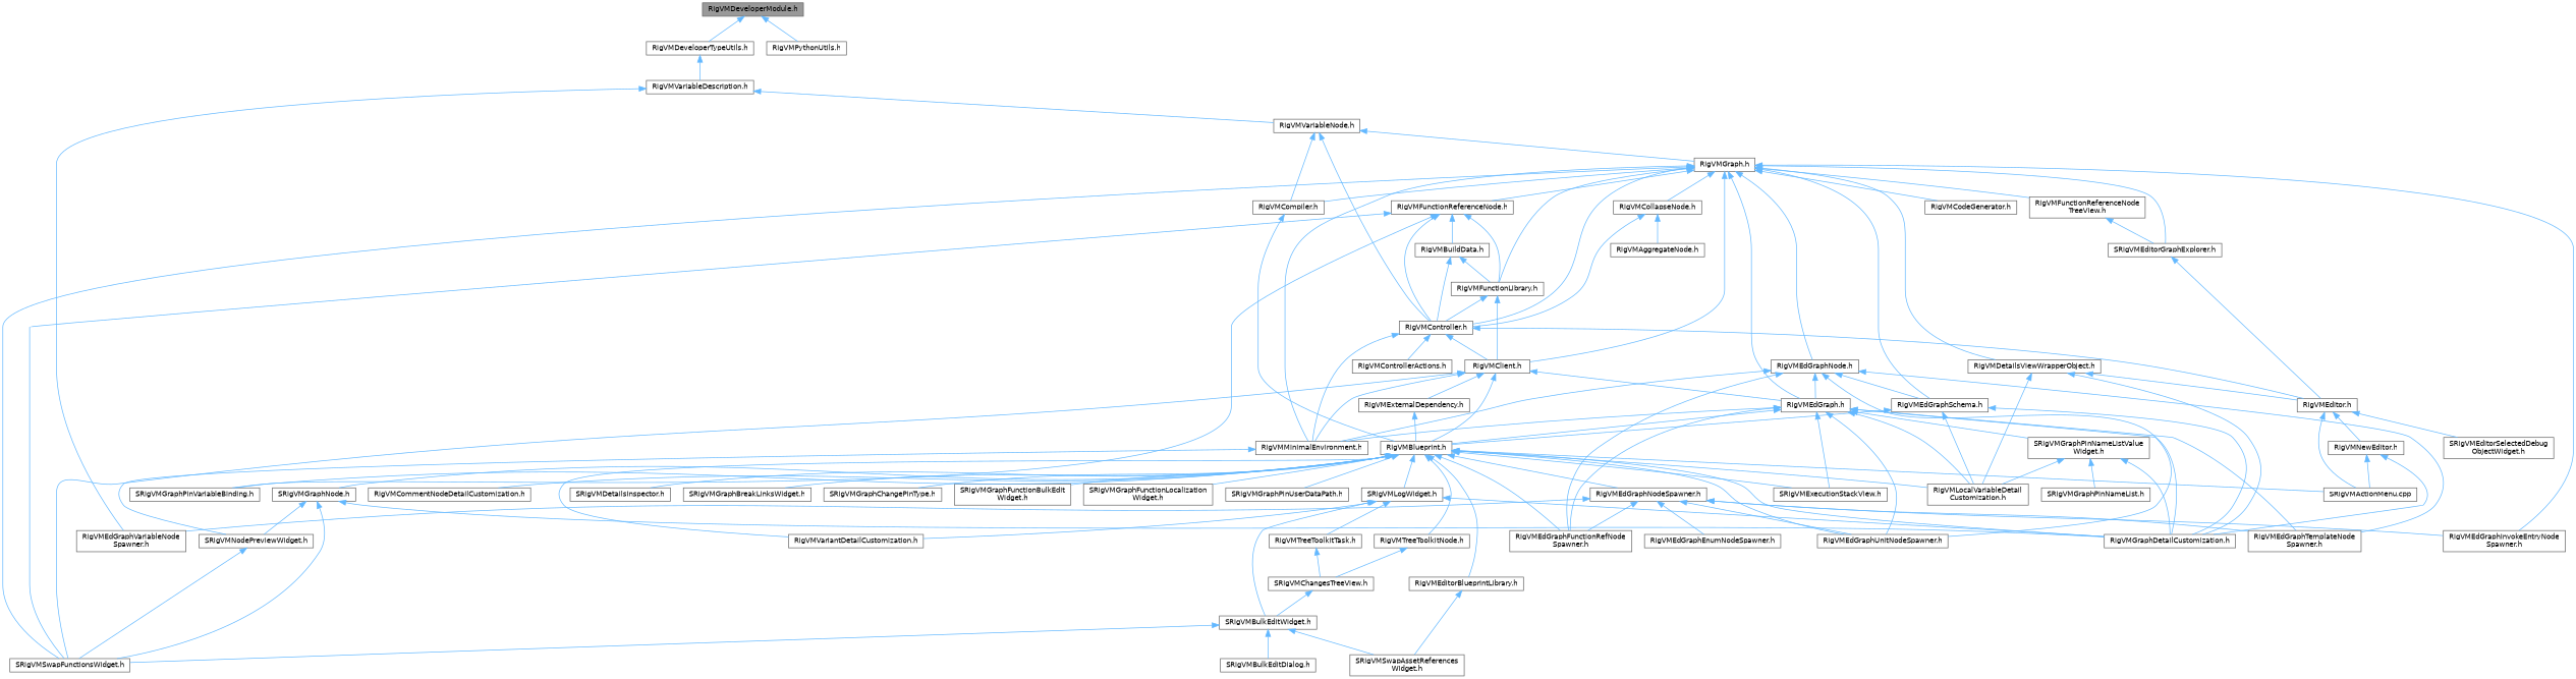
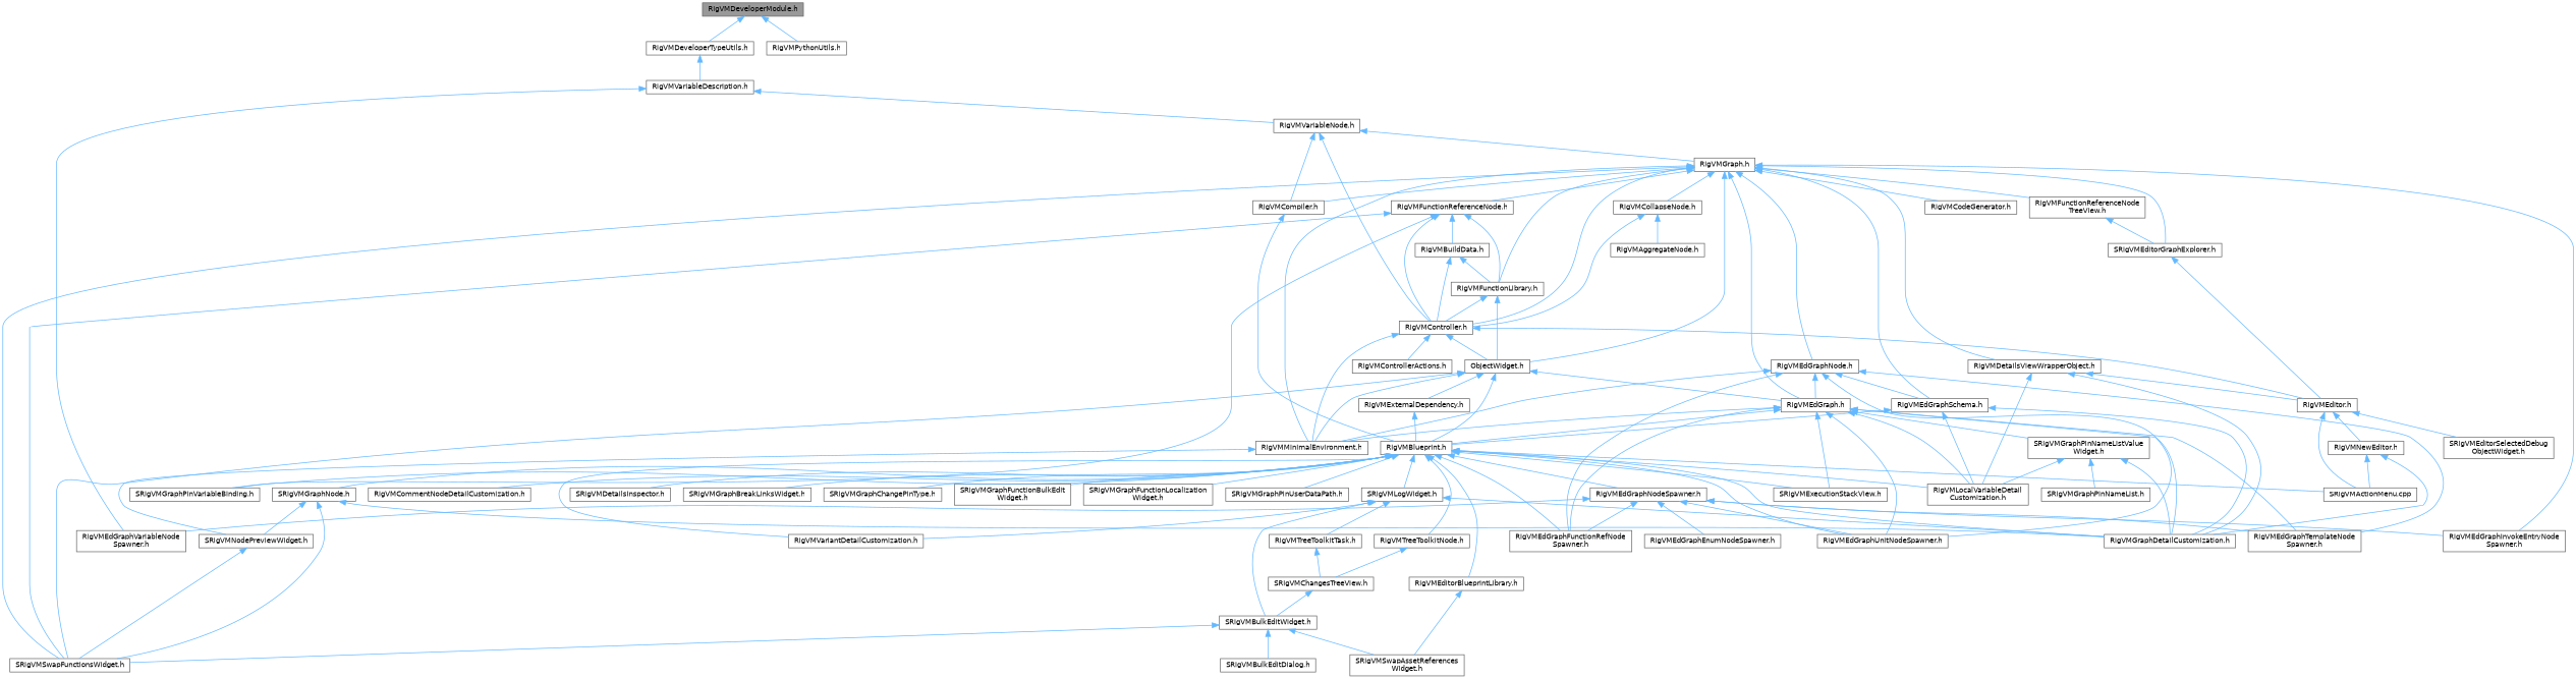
  digraph {
    node [color=grey40 fillcolor=white fontname=Helvetica fontsize=10 shape=box style=filled]
    edge [color=steelblue1 dir=back fontname=Helvetica fontsize=10 labelfontname=Helvetica labelfontsize=10 style=solid]
    n1 [color=gray40 fillcolor=grey60 fontcolor=black height=0.2 label="RigVMDeveloperModule.h" width=0.4]
    n2 [height=0.2 label="RigVMDeveloperTypeUtils.h" width=0.4]
    n3 [height=0.2 label="RigVMPythonUtils.h" width=0.4]
    n4 [height=0.2 label="RigVMVariableDescription.h" width=0.4]
    n5 [height=0.2 label="RigVMEdGraphVariableNode\lSpawner.h" width=0.4]
    n6 [height=0.2 label="RigVMVariableNode.h" width=0.4]
    n7 [height=0.2 label="RigVMCompiler.h" width=0.4]
    n8 [height=0.2 label="RigVMController.h" width=0.4]
    n9 [height=0.2 label="RigVMGraph.h" width=0.4]
    n10 [height=0.2 label="RigVMBlueprint.h" width=0.4]
-   n11 [height=0.2 label="RigVMClient.h" width=0.4]
+   n11 [height=0.2 label="ObjectWidget.h" width=0.4]
    n12 [height=0.2 label="RigVMMinimalEnvironment.h" width=0.4]
    n13 [height=0.2 label="RigVMControllerActions.h" width=0.4]
    n14 [height=0.2 label="RigVMEditor.h" width=0.4]
    n15 [height=0.2 label="RigVMEdGraphInvokeEntryNode\lSpawner.h" width=0.4]
    n16 [height=0.2 label="SRigVMSwapFunctionsWidget.h" width=0.4]
    n17 [height=0.2 label="RigVMEdGraph.h" width=0.4]
    n18 [height=0.2 label="RigVMCodeGenerator.h" width=0.4]
    n19 [height=0.2 label="RigVMCollapseNode.h" width=0.4]
    n20 [height=0.2 label="RigVMDetailsViewWrapperObject.h" width=0.4]
    n21 [height=0.2 label="RigVMEdGraphNode.h" width=0.4]
    n22 [height=0.2 label="RigVMEdGraphSchema.h" width=0.4]
    n23 [height=0.2 label="RigVMFunctionLibrary.h" width=0.4]
    n24 [height=0.2 label="RigVMFunctionReferenceNode.h" width=0.4]
    n25 [height=0.2 label="SRigVMEditorGraphExplorer.h" width=0.4]
    n26 [height=0.2 label="RigVMFunctionReferenceNode\lTreeView.h" width=0.4]
    n27 [height=0.2 label="RigVMCommentNodeDetailCustomization.h" width=0.4]
    n28 [height=0.2 label="RigVMEdGraphFunctionRefNode\lSpawner.h" width=0.4]
    n29 [height=0.2 label="RigVMEdGraphNodeSpawner.h" width=0.4]
    n30 [height=0.2 label="RigVMEdGraphUnitNodeSpawner.h" width=0.4]
    n31 [height=0.2 label="RigVMEditorBlueprintLibrary.h" width=0.4]
    n32 [height=0.2 label="RigVMGraphDetailCustomization.h" width=0.4]
    n33 [height=0.2 label="RigVMLocalVariableDetail\lCustomization.h" width=0.4]
    n34 [height=0.2 label="RigVMTreeToolkitNode.h" width=0.4]
    n35 [height=0.2 label="RigVMVariantDetailCustomization.h" width=0.4]
    n36 [height=0.2 label="SRigVMActionMenu.cpp" width=0.4]
    n37 [height=0.2 label="SRigVMDetailsInspector.h" width=0.4]
    n38 [height=0.2 label="SRigVMExecutionStackView.h" width=0.4]
    n39 [height=0.2 label="SRigVMGraphBreakLinksWidget.h" width=0.4]
    n40 [height=0.2 label="SRigVMGraphChangePinType.h" width=0.4]
    n41 [height=0.2 label="SRigVMGraphFunctionBulkEdit\lWidget.h" width=0.4]
    n42 [height=0.2 label="SRigVMGraphFunctionLocalization\lWidget.h" width=0.4]
    n43 [height=0.2 label="SRigVMGraphNode.h" width=0.4]
    n44 [height=0.2 label="SRigVMGraphPinUserDataPath.h" width=0.4]
    n45 [height=0.2 label="SRigVMGraphPinVariableBinding.h" width=0.4]
    n46 [height=0.2 label="SRigVMLogWidget.h" width=0.4]
    n47 [height=0.2 label="RigVMEdGraphEnumNodeSpawner.h" width=0.4]
    n48 [height=0.2 label="RigVMEdGraphTemplateNode\lSpawner.h" width=0.4]
    n49 [height=0.2 label="SRigVMSwapAssetReferences\lWidget.h" width=0.4]
    n50 [height=0.2 label="SRigVMChangesTreeView.h" width=0.4]
    n51 [height=0.2 label="SRigVMNodePreviewWidget.h" width=0.4]
    n52 [height=0.2 label="SRigVMBulkEditWidget.h" width=0.4]
    n53 [height=0.2 label="RigVMTreeToolkitTask.h" width=0.4]
    n54 [height=0.2 label="SRigVMBulkEditDialog.h" width=0.4]
    n55 [height=0.2 label="RigVMExternalDependency.h" width=0.4]
    n56 [height=0.2 label="RigVMNewEditor.h" width=0.4]
    n57 [height=0.2 label="SRigVMEditorSelectedDebug\lObjectWidget.h" width=0.4]
    n58 [height=0.2 label="SRigVMGraphPinNameListValue\lWidget.h" width=0.4]
    n59 [height=0.2 label="SRigVMGraphPinNameList.h" width=0.4]
    n60 [height=0.2 label="RigVMAggregateNode.h" width=0.4]
    n61 [height=0.2 label="RigVMBuildData.h" width=0.4]
    n1 -> n2
    n1 -> n3
    n2 -> n4
    n4 -> n5
    n4 -> n6
    n6 -> n7
    n6 -> n8
    n6 -> n9
    n7 -> n10
    n8 -> n11
    n8 -> n12
    n8 -> n13
    n8 -> n14
    n9 -> n7
    n9 -> n8
    n9 -> n11
    n9 -> n12
    n9 -> n15
    n9 -> n16
    n9 -> n17
    n9 -> n18
    n9 -> n19
    n9 -> n20
    n9 -> n21
    n9 -> n22
    n9 -> n23
    n9 -> n24
    n9 -> n25
    n9 -> n26
    n10 -> n27
    n10 -> n28
    n10 -> n29
    n10 -> n30
    n10 -> n31
    n10 -> n32
    n10 -> n33
    n10 -> n34
    n10 -> n35
    n10 -> n36
    n10 -> n37
    n10 -> n38
    n10 -> n39
    n10 -> n40
    n10 -> n41
    n10 -> n42
    n10 -> n43
    n10 -> n44
    n10 -> n45
    n10 -> n46
    n11 -> n10
    n11 -> n12
    n11 -> n16
    n11 -> n17
    n11 -> n55
    n12 -> n51
    n14 -> n36
    n14 -> n56
    n14 -> n57
    n17 -> n10
    n17 -> n12
    n17 -> n28
    n17 -> n30
    n17 -> n32
    n17 -> n33
    n17 -> n38
    n17 -> n48
    n17 -> n58
    n19 -> n8
    n19 -> n60
    n20 -> n14
    n20 -> n32
    n20 -> n33
    n21 -> n12
    n21 -> n17
    n21 -> n22
    n21 -> n28
    n21 -> n30
    n21 -> n48
    n22 -> n10
    n22 -> n32
    n22 -> n33
    n23 -> n8
    n23 -> n11
    n24 -> n8
    n24 -> n16
    n24 -> n23
    n24 -> n45
    n24 -> n61
    n25 -> n14
    n26 -> n25
    n29 -> n5
    n29 -> n15
    n29 -> n28
    n29 -> n30
    n29 -> n47
    n29 -> n48
    n31 -> n49
    n34 -> n50
    n43 -> n16
    n43 -> n32
    n43 -> n51
    n46 -> n32
    n46 -> n35
    n46 -> n52
    n46 -> n53
    n50 -> n52
    n51 -> n16
    n52 -> n16
    n52 -> n49
    n52 -> n54
    n53 -> n50
    n55 -> n10
    n56 -> n32
    n56 -> n36
    n58 -> n32
    n58 -> n33
    n58 -> n59
    n61 -> n8
    n61 -> n23
  }
